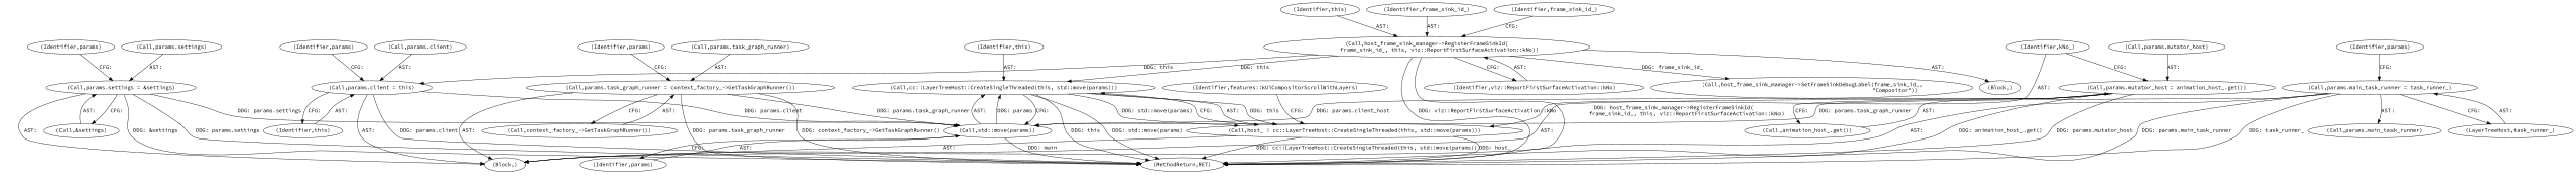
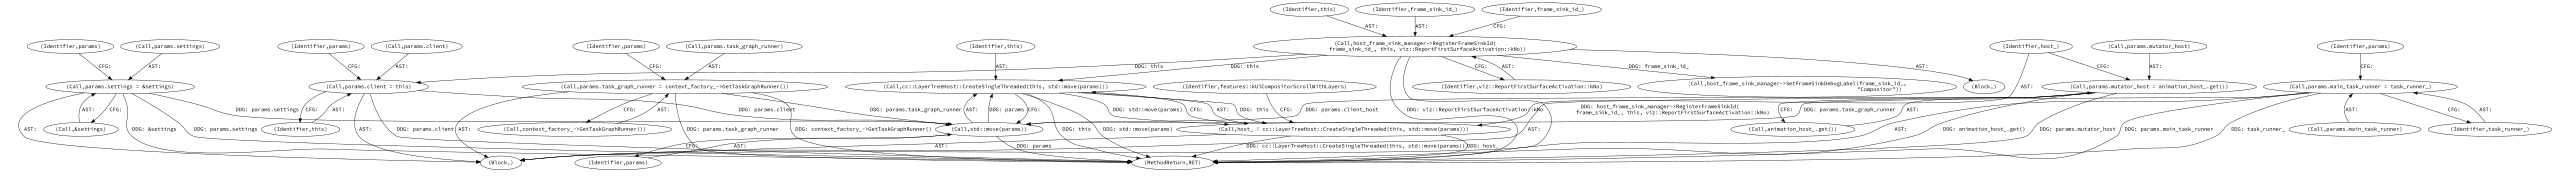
  digraph {
    fontname="Source Code Pro"
    node [fontname="Source Code Pro"]
    edge [fontname="Source Code Pro"]
    n1 [label="(Call,cc::LayerTreeHost::CreateSingleThreaded(this, std::move(params)))"]
    n2 [label="(Call,std::move(params))"]
    n3 [label="(Call,host_ = cc::LayerTreeHost::CreateSingleThreaded(this, std::move(params)))"]
    n4 [label="(MethodReturn,RET)"]
    n5 [label="(Identifier,params)"]
    n6 [label="(Block,)"]
    n7 [label="(Call,host_frame_sink_manager->RegisterFrameSinkId(\n        frame_sink_id_, this, viz::ReportFirstSurfaceActivation::kNo))"]
    n8 [label="(Call,params.client = this)"]
    n9 [label="(Block,)"]
    n10 [label="(Identifier,viz::ReportFirstSurfaceActivation::kNo)"]
    n11 [label="(Call,host_frame_sink_manager->SetFrameSinkDebugLabel(frame_sink_id_,\n                                                    \"Compositor\"))"]
    n12 [label="(Identifier,this)"]
    n13 [label="(Call,params.settings = &settings)"]
    n14 [label="(Call,&settings)"]
    n15 [label="(Call,params.task_graph_runner = context_factory_->GetTaskGraphRunner())"]
    n16 [label="(Call,context_factory_->GetTaskGraphRunner())"]
    n17 [label="(Call,params.main_task_runner = task_runner_)"]
-   n18 [label="(LayerTreeHost,task_runner_)"]
+   n18 [label="(Identifier,task_runner_)"]
    n19 [label="(Call,params.mutator_host = animation_host_.get())"]
    n20 [label="(Call,animation_host_.get())"]
    n21 [label="(Call,params.task_graph_runner)"]
    n22 [label="(Identifier,this)"]
    n23 [label="(Identifier,frame_sink_id_)"]
    n24 [label="(Identifier,this)"]
    n25 [label="(Identifier,params)"]
    n26 [label="(Call,params.mutator_host)"]
    n27 [label="(Identifier,params)"]
    n28 [label="(Call,params.main_task_runner)"]
    n29 [label="(Identifier,frame_sink_id_)"]
    n30 [label="(Call,params.settings)"]
    n31 [label="(Call,params.client)"]
    n32 [label="(Identifier,features::kUiCompositorScrollWithLayers)"]
    n33 [label="(Identifier,params)"]
    n34 [label="(Identifier,params)"]
-   n35 [label="(Identifier,kNo_)"]
+   n35 [label="(Identifier,host_)"]
    n1 -> n2 [label="CFG: "]
    n1 -> n3 [label="AST: "]
    n1 -> n3 [label="DDG: this"]
    n1 -> n3 [label="DDG: std::move(params)"]
    n1 -> n4 [label="DDG: this"]
    n1 -> n4 [label="DDG: std::move(params)"]
    n2 -> n1 [label="AST: "]
    n2 -> n1 [label="DDG: params"]
-   n2 -> n4 [label="DDG: main"]
+   n2 -> n4 [label="DDG: params"]
    n2 -> n5 [label="CFG: "]
    n3 -> n1 [label="CFG: "]
    n3 -> n4 [label="DDG: cc::LayerTreeHost::CreateSingleThreaded(this, std::move(params))"]
    n3 -> n4 [label="DDG: host_"]
    n3 -> n6 [label="AST: "]
    n5 -> n2 [label="AST: "]
    n7 -> n1 [label="DDG: this"]
    n7 -> n4 [label="DDG: viz::ReportFirstSurfaceActivation::kNo"]
    n7 -> n4 [label="DDG: host_frame_sink_manager->RegisterFrameSinkId(\n        frame_sink_id_, this, viz::ReportFirstSurfaceActivation::kNo)"]
    n7 -> n8 [label="DDG: this"]
    n7 -> n9 [label="AST: "]
    n7 -> n10 [label="CFG: "]
    n7 -> n11 [label="DDG: frame_sink_id_"]
    n8 -> n2 [label="DDG: params.client"]
    n8 -> n4 [label="DDG: params.client"]
    n8 -> n6 [label="AST: "]
    n8 -> n12 [label="CFG: "]
    n10 -> n7 [label="AST: "]
    n12 -> n8 [label="AST: "]
    n13 -> n2 [label="DDG: params.settings"]
    n13 -> n4 [label="DDG: params.settings"]
    n13 -> n4 [label="DDG: &settings"]
    n13 -> n6 [label="AST: "]
    n13 -> n14 [label="CFG: "]
    n14 -> n13 [label="AST: "]
    n15 -> n2 [label="DDG: params.task_graph_runner"]
    n15 -> n4 [label="DDG: params.task_graph_runner"]
    n15 -> n4 [label="DDG: context_factory_->GetTaskGraphRunner()"]
    n15 -> n6 [label="AST: "]
    n15 -> n16 [label="CFG: "]
    n16 -> n15 [label="AST: "]
    n17 -> n2 [label="DDG: params.task_graph_runner"]
    n17 -> n4 [label="DDG: task_runner_"]
    n17 -> n4 [label="DDG: params.main_task_runner"]
    n17 -> n6 [label="AST: "]
    n17 -> n18 [label="CFG: "]
    n18 -> n17 [label="AST: "]
    n19 -> n2 [label="DDG: params.client_host"]
    n19 -> n4 [label="DDG: animation_host_.get()"]
    n19 -> n4 [label="DDG: params.mutator_host"]
    n19 -> n6 [label="AST: "]
    n19 -> n20 [label="CFG: "]
    n20 -> n19 [label="AST: "]
    n21 -> n15 [label="AST: "]
    n22 -> n7 [label="AST: "]
    n23 -> n7 [label="AST: "]
    n24 -> n1 [label="AST: "]
    n25 -> n8 [label="CFG: "]
    n26 -> n19 [label="AST: "]
    n27 -> n13 [label="CFG: "]
-   n17 -> n28 [label="AST: "]
+   n28 -> n17 [label="AST: "]
    n29 -> n7 [label="CFG: "]
    n30 -> n13 [label="AST: "]
    n31 -> n8 [label="AST: "]
    n32 -> n3 [label="CFG: "]
    n33 -> n15 [label="CFG: "]
    n34 -> n17 [label="CFG: "]
    n35 -> n3 [label="AST: "]
    n35 -> n19 [label="CFG: "]
  }
